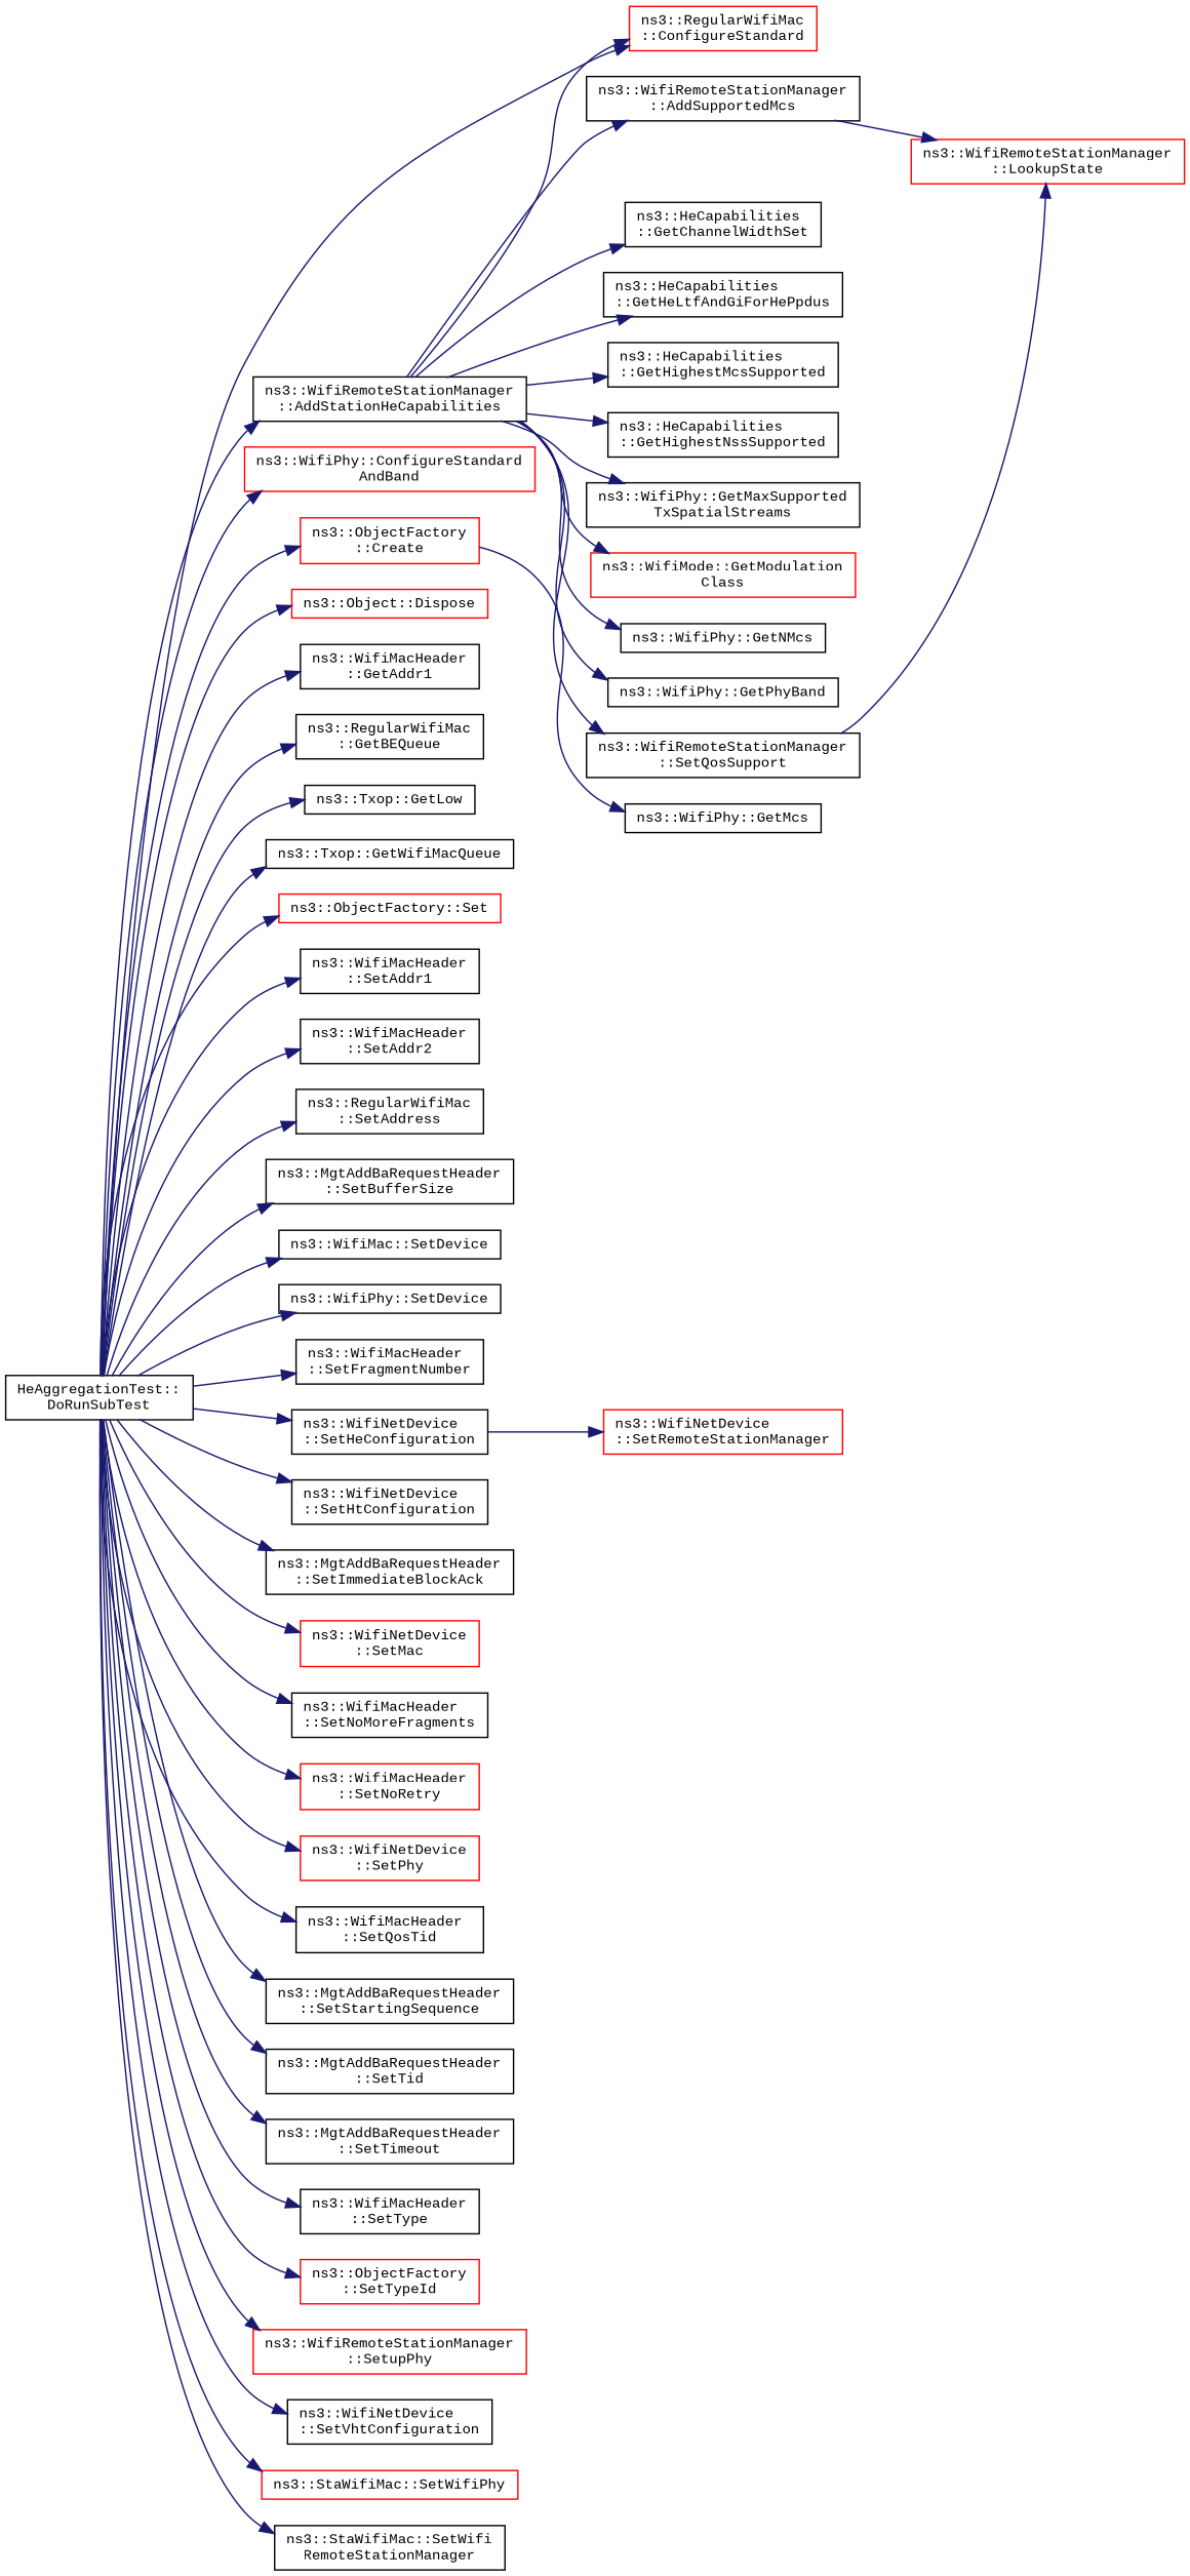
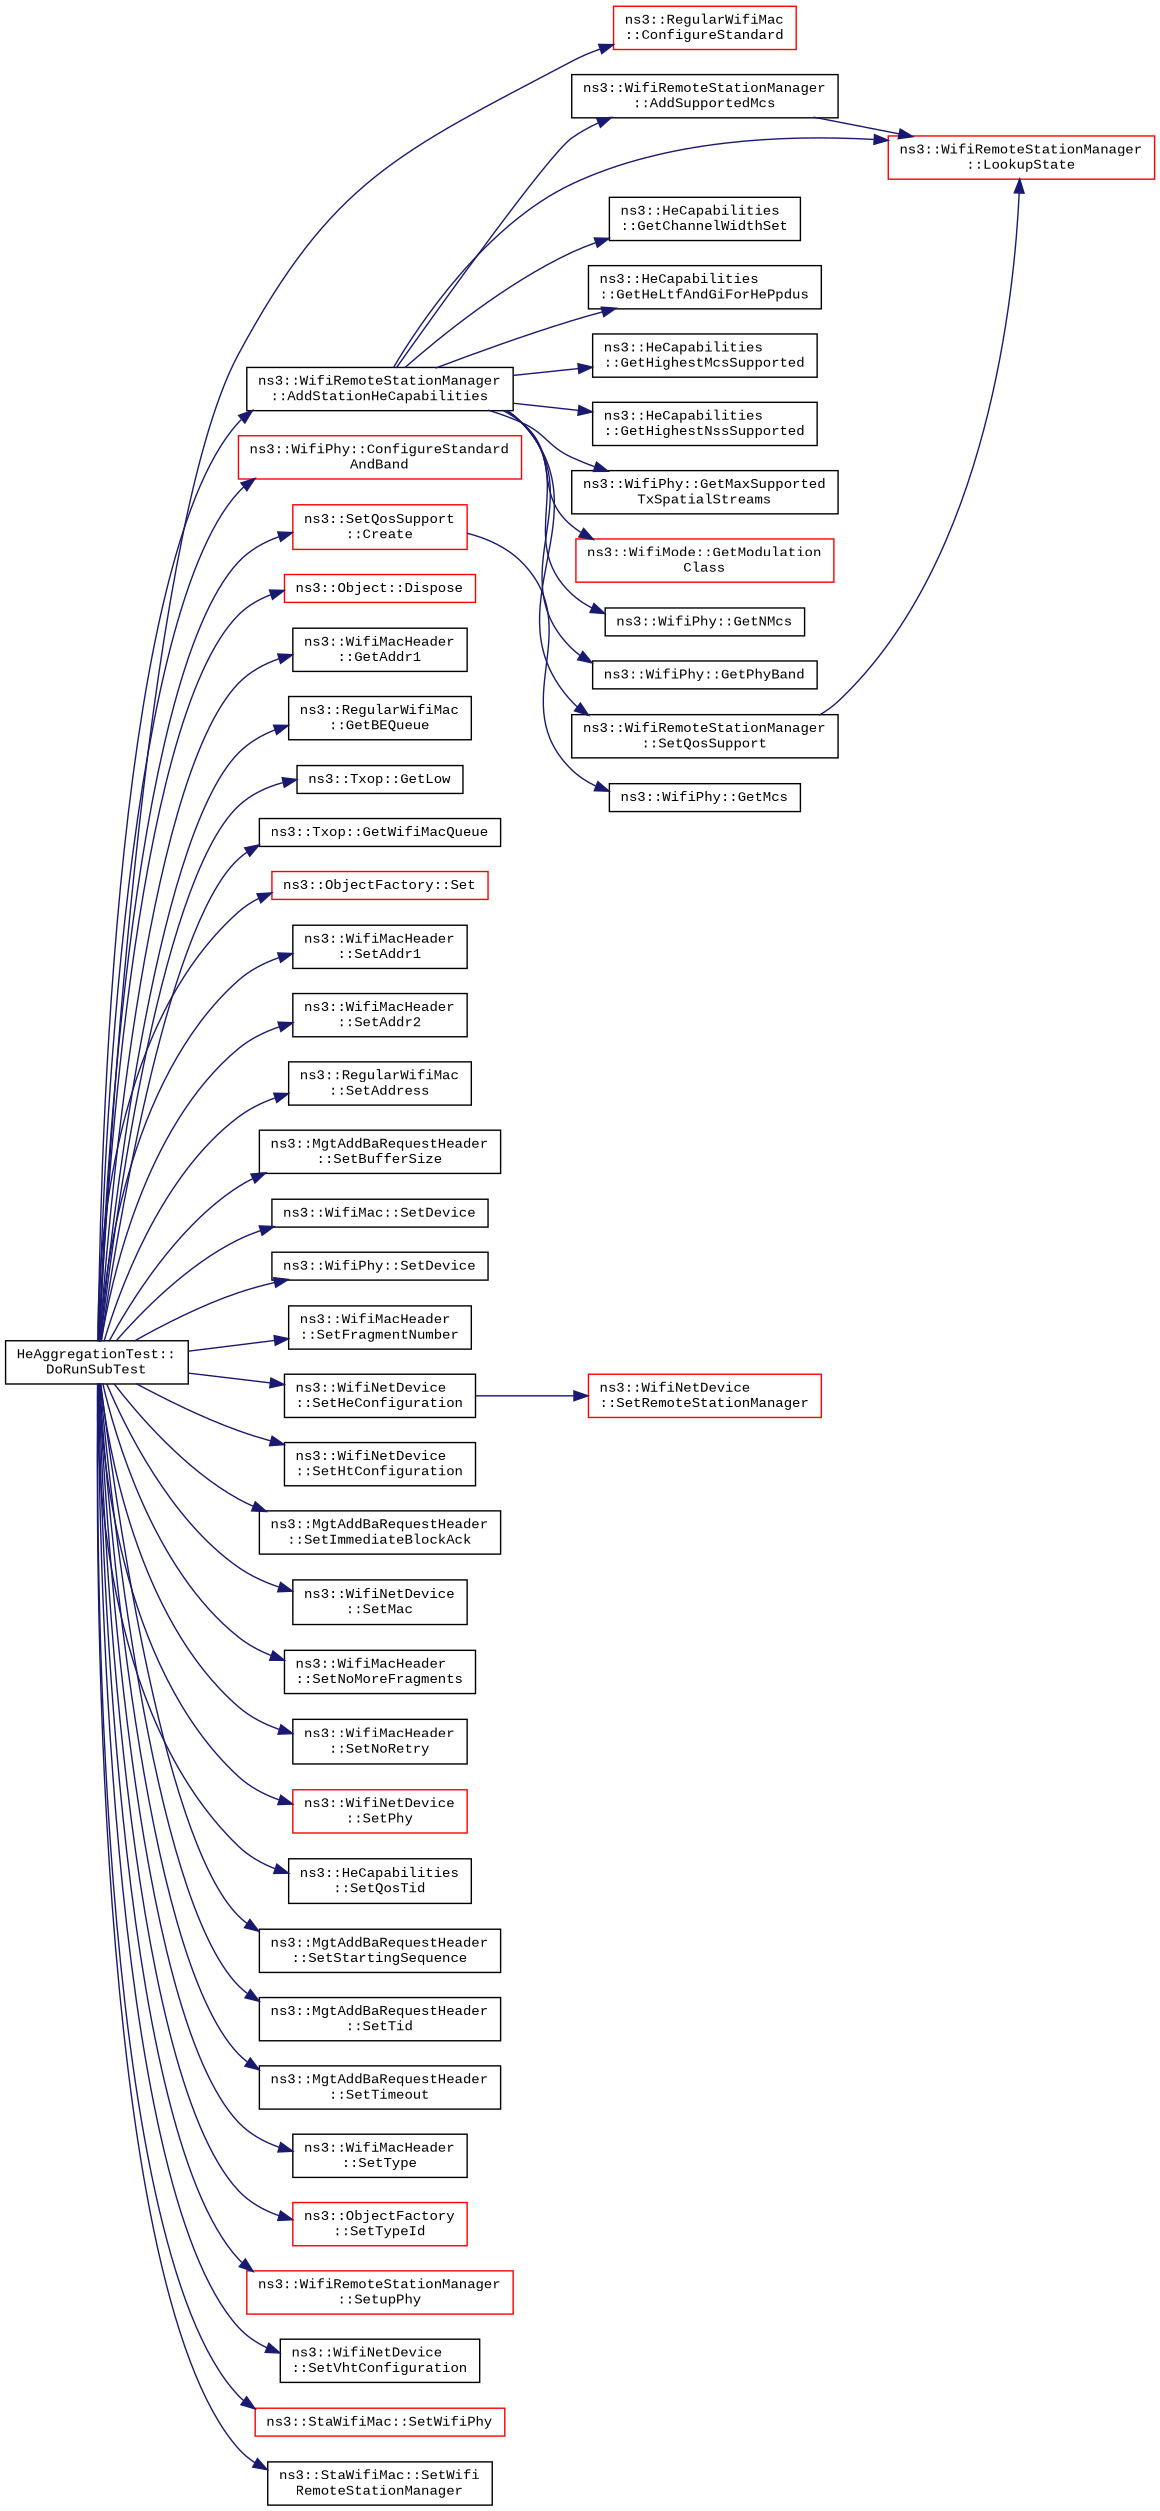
  digraph {
    fontname="Liberation Mono"
    rankdir=LR
    node [color=black fillcolor=white fontname="Liberation Mono" fontsize=10 shape=record style=filled]
    edge [color=midnightblue fontname="Liberation Mono" fontsize=10 labelfontname=Helvetica labelfontsize=10 style=solid]
    n1 [height=0.2 label="HeAggregationTest::\lDoRunSubTest" width=0.4]
    n2 [height=0.2 label="ns3::WifiRemoteStationManager\l::AddStationHeCapabilities" width=0.4]
    n3 [color=red height=0.2 label="ns3::RegularWifiMac\l::ConfigureStandard" width=0.4]
    n4 [color=red height=0.2 label="ns3::WifiPhy::ConfigureStandard\lAndBand" width=0.4]
-   n5 [color=red height=0.2 label="ns3::ObjectFactory\l::Create" width=0.4]
+   n5 [color=red height=0.2 label="ns3::SetQosSupport\l::Create" width=0.4]
    n6 [color=red height=0.2 label="ns3::Object::Dispose" width=0.4]
    n7 [height=0.2 label="ns3::WifiMacHeader\l::GetAddr1" width=0.4]
    n8 [height=0.2 label="ns3::RegularWifiMac\l::GetBEQueue" width=0.4]
    n9 [height=0.2 label="ns3::Txop::GetLow" width=0.4]
    n10 [height=0.2 label="ns3::Txop::GetWifiMacQueue" width=0.4]
    n11 [color=red height=0.2 label="ns3::ObjectFactory::Set" width=0.4]
    n12 [height=0.2 label="ns3::WifiMacHeader\l::SetAddr1" width=0.4]
    n13 [height=0.2 label="ns3::WifiMacHeader\l::SetAddr2" width=0.4]
    n14 [height=0.2 label="ns3::RegularWifiMac\l::SetAddress" width=0.4]
    n15 [height=0.2 label="ns3::MgtAddBaRequestHeader\l::SetBufferSize" width=0.4]
    n16 [height=0.2 label="ns3::WifiMac::SetDevice" width=0.4]
    n17 [height=0.2 label="ns3::WifiPhy::SetDevice" width=0.4]
    n18 [height=0.2 label="ns3::WifiMacHeader\l::SetFragmentNumber" width=0.4]
    n19 [height=0.2 label="ns3::WifiNetDevice\l::SetHeConfiguration" width=0.4]
    n20 [height=0.2 label="ns3::WifiNetDevice\l::SetHtConfiguration" width=0.4]
    n21 [height=0.2 label="ns3::MgtAddBaRequestHeader\l::SetImmediateBlockAck" width=0.4]
-   n22 [color=red height=0.2 label="ns3::WifiNetDevice\l::SetMac" width=0.4]
+   n22 [height=0.2 label="ns3::WifiNetDevice\l::SetMac" width=0.4]
    n23 [height=0.2 label="ns3::WifiMacHeader\l::SetNoMoreFragments" width=0.4]
-   n24 [color=red height=0.2 label="ns3::WifiMacHeader\l::SetNoRetry" width=0.4]
+   n24 [height=0.2 label="ns3::WifiMacHeader\l::SetNoRetry" width=0.4]
    n25 [color=red height=0.2 label="ns3::WifiNetDevice\l::SetPhy" width=0.4]
-   n26 [height=0.2 label="ns3::WifiMacHeader\l::SetQosTid" width=0.4]
+   n26 [height=0.2 label="ns3::HeCapabilities\l::SetQosTid" width=0.4]
    n27 [height=0.2 label="ns3::MgtAddBaRequestHeader\l::SetStartingSequence" width=0.4]
    n28 [height=0.2 label="ns3::MgtAddBaRequestHeader\l::SetTid" width=0.4]
    n29 [height=0.2 label="ns3::MgtAddBaRequestHeader\l::SetTimeout" width=0.4]
    n30 [height=0.2 label="ns3::WifiMacHeader\l::SetType" width=0.4]
    n31 [color=red height=0.2 label="ns3::ObjectFactory\l::SetTypeId" width=0.4]
    n32 [color=red height=0.2 label="ns3::WifiRemoteStationManager\l::SetupPhy" width=0.4]
    n33 [height=0.2 label="ns3::WifiNetDevice\l::SetVhtConfiguration" width=0.4]
    n34 [color=red height=0.2 label="ns3::StaWifiMac::SetWifiPhy" width=0.4]
    n35 [height=0.2 label="ns3::StaWifiMac::SetWifi\lRemoteStationManager" width=0.4]
    n36 [height=0.2 label="ns3::WifiRemoteStationManager\l::AddSupportedMcs" width=0.4]
    n37 [color=red height=0.2 label="ns3::WifiRemoteStationManager\l::LookupState" width=0.4]
    n38 [height=0.2 label="ns3::HeCapabilities\l::GetChannelWidthSet" width=0.4]
    n39 [height=0.2 label="ns3::HeCapabilities\l::GetHeLtfAndGiForHePpdus" width=0.4]
    n40 [height=0.2 label="ns3::HeCapabilities\l::GetHighestMcsSupported" width=0.4]
    n41 [height=0.2 label="ns3::HeCapabilities\l::GetHighestNssSupported" width=0.4]
    n42 [height=0.2 label="ns3::WifiPhy::GetMaxSupported\lTxSpatialStreams" width=0.4]
    n43 [color=red height=0.2 label="ns3::WifiMode::GetModulation\lClass" width=0.4]
    n44 [height=0.2 label="ns3::WifiPhy::GetNMcs" width=0.4]
    n45 [height=0.2 label="ns3::WifiPhy::GetPhyBand" width=0.4]
    n46 [height=0.2 label="ns3::WifiRemoteStationManager\l::SetQosSupport" width=0.4]
    n47 [height=0.2 label="ns3::WifiPhy::GetMcs" width=0.4]
    n48 [color=red height=0.2 label="ns3::WifiNetDevice\l::SetRemoteStationManager" width=0.4]
    n1 -> n2
    n1 -> n3
    n1 -> n4
    n1 -> n5
    n1 -> n6
    n1 -> n7
    n1 -> n8
    n1 -> n9
    n1 -> n10
    n1 -> n11
    n1 -> n12
    n1 -> n13
    n1 -> n14
    n1 -> n15
    n1 -> n16
    n1 -> n17
    n1 -> n18
    n1 -> n19
    n1 -> n20
    n1 -> n21
    n1 -> n22
    n1 -> n23
    n1 -> n24
    n1 -> n25
    n1 -> n26
    n1 -> n27
    n1 -> n28
    n1 -> n29
    n1 -> n30
    n1 -> n31
    n1 -> n32
    n1 -> n33
    n1 -> n34
    n1 -> n35
    n2 -> n36
-   n2 -> n3
+   n2 -> n37
    n2 -> n38
    n2 -> n39
    n2 -> n40
    n2 -> n41
    n2 -> n42
    n2 -> n43
    n2 -> n44
    n2 -> n45
    n2 -> n46
    n5 -> n47
    n19 -> n48
    n36 -> n37
    n46 -> n37
  }
